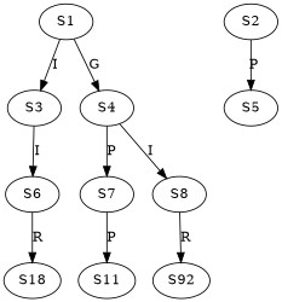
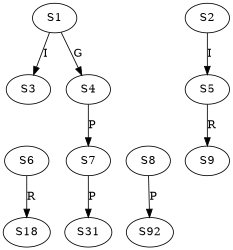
  strict digraph {
    S1
    S3
    S4
    S2
    S5
    S6
    S7
    S8
+   S9
    n10 [label=S18]
-   S11
+   S11 [label=S31]
    n12 [label=S92]
    S1 -> S3 [label=I]
    S1 -> S4 [label=G]
-   S3 -> S6 [label=I]
    S4 -> S7 [label=P]
-   S4 -> S8 [label=I]
-   S2 -> S5 [label=P]
+   S2 -> S5 [label=I]
+   S5 -> S9 [label=R]
    S6 -> n10 [label=R]
    S7 -> S11 [label=P]
-   S8 -> n12 [label=R]
+   S8 -> n12 [label=P]
  }
